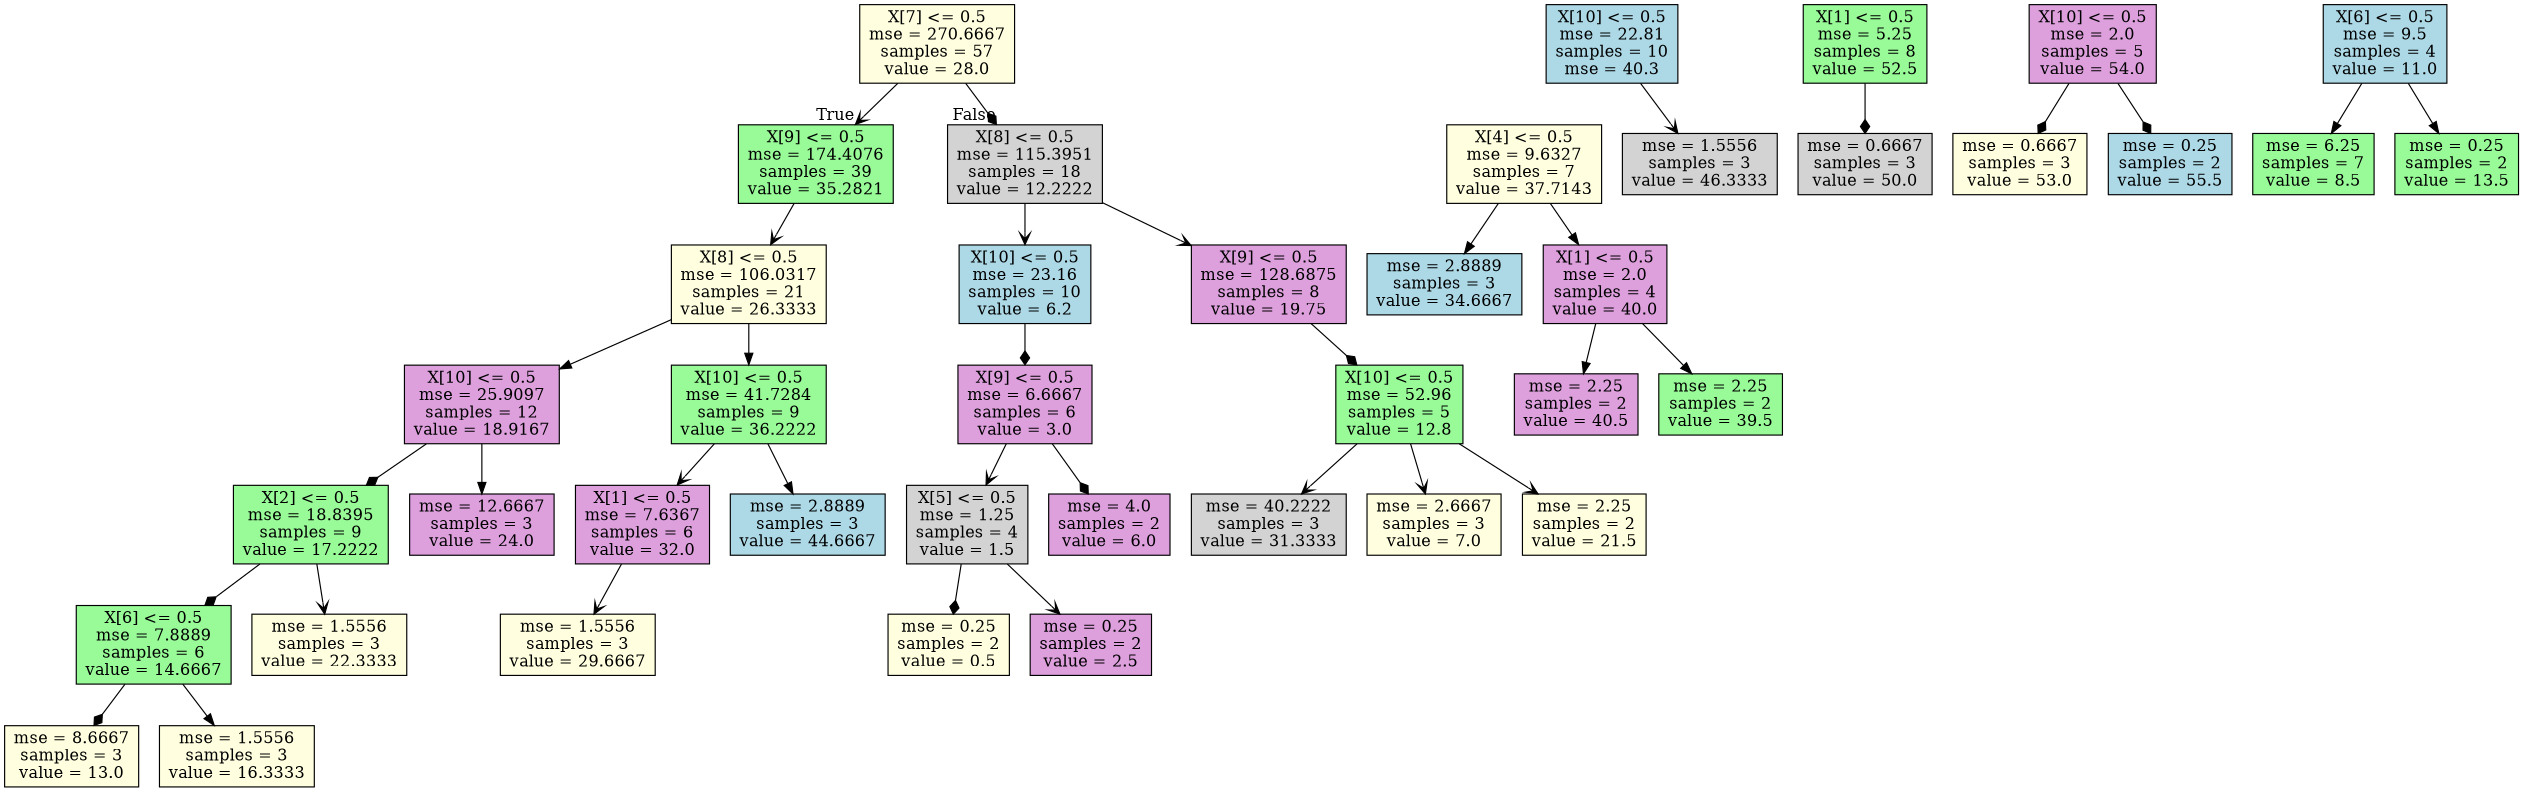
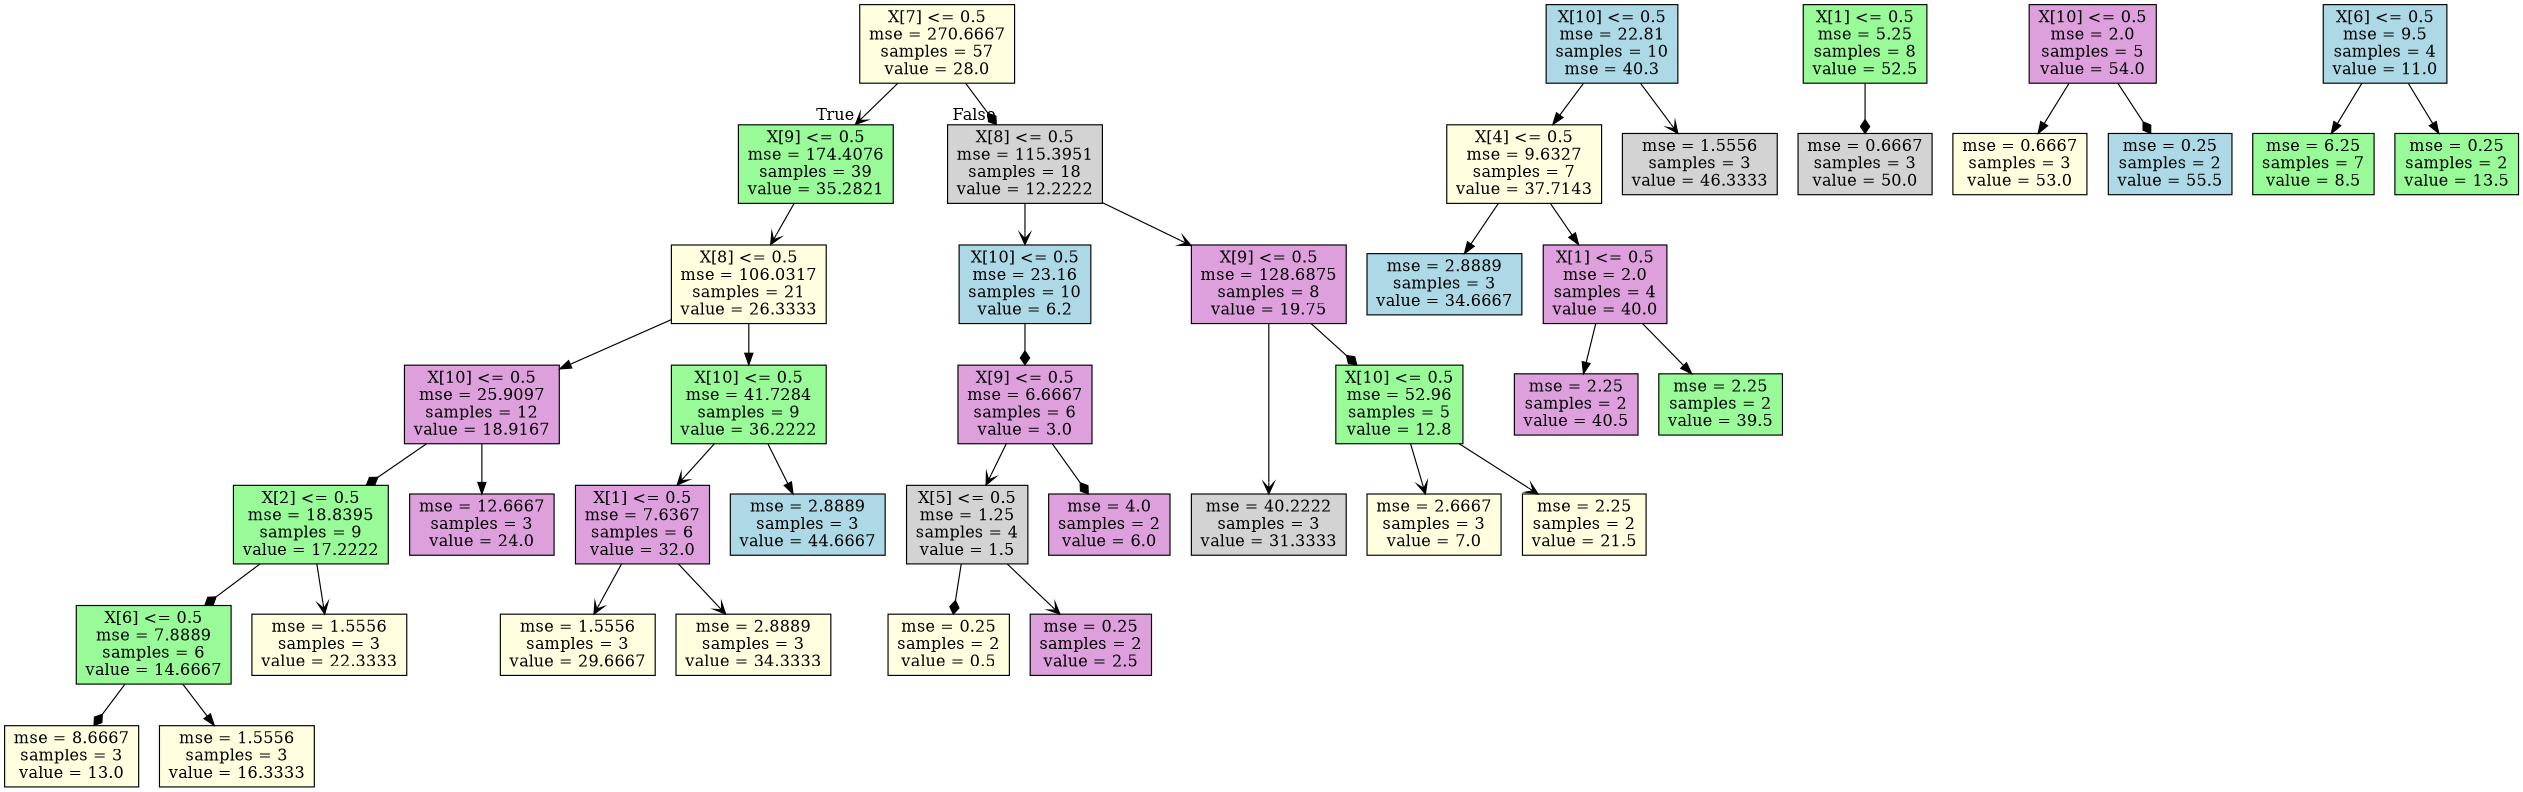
  digraph {
    node [fillcolor=lightyellow shape=box style=filled]
    edge [arrowhead=vee]
    n1 [label="X[7] <= 0.5\nmse = 270.6667\nsamples = 57\nvalue = 28.0"]
    n2 [fillcolor=palegreen label="X[9] <= 0.5\nmse = 174.4076\nsamples = 39\nvalue = 35.2821"]
    n3 [fillcolor=lightgrey label="X[8] <= 0.5\nmse = 115.3951\nsamples = 18\nvalue = 12.2222"]
    n4 [label="X[8] <= 0.5\nmse = 106.0317\nsamples = 21\nvalue = 26.3333"]
    n5 [fillcolor=lightblue label="X[10] <= 0.5\nmse = 23.16\nsamples = 10\nvalue = 6.2"]
    n6 [fillcolor=plum label="X[9] <= 0.5\nmse = 128.6875\nsamples = 8\nvalue = 19.75"]
    n7 [fillcolor=plum label="X[10] <= 0.5\nmse = 25.9097\nsamples = 12\nvalue = 18.9167"]
    n8 [fillcolor=palegreen label="X[10] <= 0.5\nmse = 41.7284\nsamples = 9\nvalue = 36.2222"]
    n9 [fillcolor=palegreen label="X[2] <= 0.5\nmse = 18.8395\nsamples = 9\nvalue = 17.2222"]
    n10 [fillcolor=plum label="mse = 12.6667\nsamples = 3\nvalue = 24.0"]
    n11 [fillcolor=plum label="X[1] <= 0.5\nmse = 7.6367\nsamples = 6\nvalue = 32.0"]
    n12 [fillcolor=lightblue label="mse = 2.8889\nsamples = 3\nvalue = 44.6667"]
    n13 [fillcolor=palegreen label="X[6] <= 0.5\nmse = 7.8889\nsamples = 6\nvalue = 14.6667"]
    n14 [label="mse = 1.5556\nsamples = 3\nvalue = 22.3333"]
    n15 [label="mse = 8.6667\nsamples = 3\nvalue = 13.0"]
    n16 [label="mse = 1.5556\nsamples = 3\nvalue = 16.3333"]
    n17 [label="mse = 1.5556\nsamples = 3\nvalue = 29.6667"]
+   n18 [label="mse = 2.8889\nsamples = 3\nvalue = 34.3333"]
    n19 [fillcolor=lightblue label="X[10] <= 0.5\nmse = 22.81\nsamples = 10\nmse = 40.3"]
    n20 [label="X[4] <= 0.5\nmse = 9.6327\nsamples = 7\nvalue = 37.7143"]
    n21 [fillcolor=lightgrey label="mse = 1.5556\nsamples = 3\nvalue = 46.3333"]
    n22 [fillcolor=palegreen label="X[1] <= 0.5\nmse = 5.25\nsamples = 8\nvalue = 52.5"]
    n23 [fillcolor=lightgrey label="mse = 0.6667\nsamples = 3\nvalue = 50.0"]
    n24 [fillcolor=lightblue label="mse = 2.8889\nsamples = 3\nvalue = 34.6667"]
    n25 [fillcolor=plum label="X[1] <= 0.5\nmse = 2.0\nsamples = 4\nvalue = 40.0"]
    n26 [fillcolor=plum label="mse = 2.25\nsamples = 2\nvalue = 40.5"]
    n27 [fillcolor=palegreen label="mse = 2.25\nsamples = 2\nvalue = 39.5"]
    n28 [fillcolor=plum label="X[10] <= 0.5\nmse = 2.0\nsamples = 5\nvalue = 54.0"]
    n29 [label="mse = 0.6667\nsamples = 3\nvalue = 53.0"]
    n30 [fillcolor=lightblue label="mse = 0.25\nsamples = 2\nvalue = 55.5"]
    n31 [fillcolor=plum label="X[9] <= 0.5\nmse = 6.6667\nsamples = 6\nvalue = 3.0"]
    n32 [fillcolor=palegreen label="X[10] <= 0.5\nmse = 52.96\nsamples = 5\nvalue = 12.8"]
    n33 [fillcolor=lightgrey label="mse = 40.2222\nsamples = 3\nvalue = 31.3333"]
    n34 [fillcolor=lightgrey label="X[5] <= 0.5\nmse = 1.25\nsamples = 4\nvalue = 1.5"]
    n35 [fillcolor=plum label="mse = 4.0\nsamples = 2\nvalue = 6.0"]
    n36 [fillcolor=lightblue label="X[6] <= 0.5\nmse = 9.5\nsamples = 4\nvalue = 11.0"]
    n37 [fillcolor=palegreen label="mse = 6.25\nsamples = 7\nvalue = 8.5"]
    n38 [fillcolor=palegreen label="mse = 0.25\nsamples = 2\nvalue = 13.5"]
    n39 [label="mse = 0.25\nsamples = 2\nvalue = 0.5"]
    n40 [fillcolor=plum label="mse = 0.25\nsamples = 2\nvalue = 2.5"]
    n41 [label="mse = 2.6667\nsamples = 3\nvalue = 7.0"]
    n42 [label="mse = 2.25\nsamples = 2\nvalue = 21.5"]
    n1 -> n2 [headlabel=True labelangle=45 labeldistance=2.5]
    n1 -> n3 [arrowhead=diamond headlabel=False labelangle=-45 labeldistance=2.5]
    n2 -> n4
    n3 -> n5
    n3 -> n6
    n4 -> n7 [arrowhead=normal]
    n4 -> n8 [arrowhead=normal]
    n5 -> n31 [arrowhead=diamond]
    n6 -> n32 [arrowhead=diamond]
-   n32 -> n33
+   n6 -> n33
    n7 -> n9 [arrowhead=diamond]
    n7 -> n10 [arrowhead=normal]
    n8 -> n11
    n8 -> n12 [arrowhead=normal]
    n9 -> n13 [arrowhead=diamond]
    n9 -> n14
    n11 -> n17
+   n11 -> n18
    n13 -> n15 [arrowhead=diamond]
    n13 -> n16 [arrowhead=normal]
+   n19 -> n20 [arrowhead=normal]
    n19 -> n21
    n20 -> n24 [arrowhead=normal]
    n20 -> n25 [arrowhead=normal]
    n22 -> n23 [arrowhead=diamond]
    n25 -> n26 [arrowhead=normal]
    n25 -> n27 [arrowhead=normal]
-   n28 -> n29 [arrowhead=diamond]
+   n28 -> n29 [arrowhead=normal]
    n28 -> n30 [arrowhead=diamond]
    n31 -> n34
    n31 -> n35 [arrowhead=diamond]
    n32 -> n41
    n32 -> n42
    n34 -> n39 [arrowhead=diamond]
    n34 -> n40
    n36 -> n37 [arrowhead=normal]
    n36 -> n38 [arrowhead=normal]
  }
